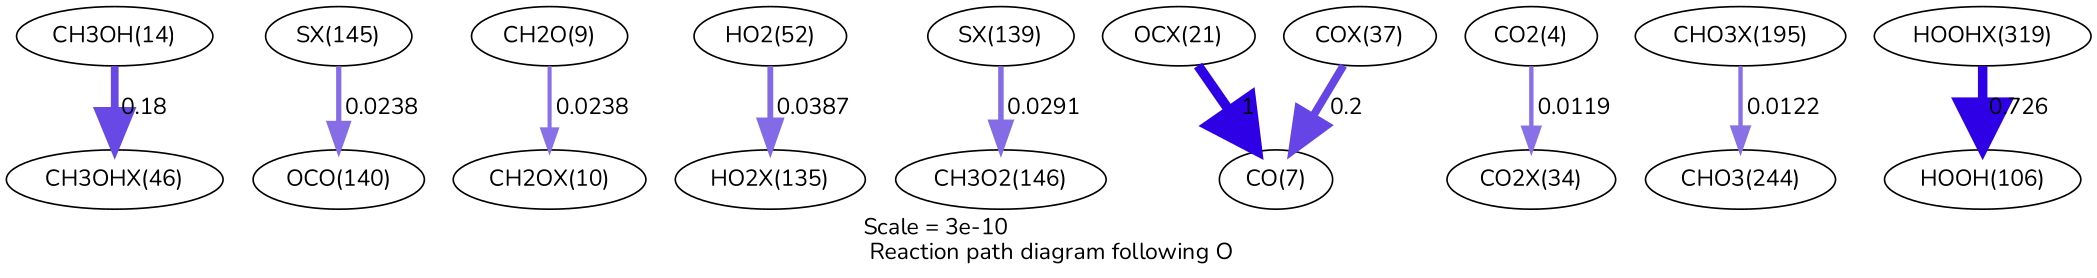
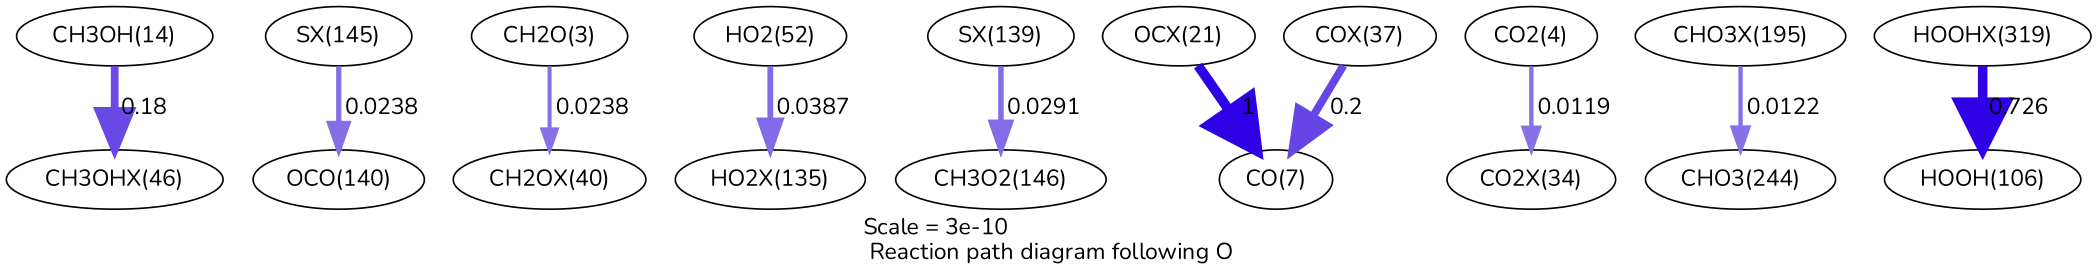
  digraph {
    fontname=Nunito
    label="Scale = 3e-10\l Reaction path diagram following O"
    node [fontname=Nunito]
    edge [color="0.7, 0.512, 0.9" fontname=Nunito]
    n1 [label="CH3OH(14)"]
    n2 [label="CH3OHX(46)"]
    n3 [label="OCO(140)"]
    n4 [label="SX(145)"]
-   n5 [label="CH2O(9)"]
-   n6 [label="CH2OX(10)"]
+   n5 [label="CH2O(3)"]
+   n6 [label="CH2OX(40)"]
    n7 [label="HO2(52)"]
    n8 [label="HO2X(135)"]
    n9 [label="SX(139)"]
    n10 [label="CH3O2(146)"]
    n11 [label="OCX(21)"]
    n12 [label="CO(7)"]
    n13 [label="COX(37)"]
    n14 [label="CO2X(34)"]
    n15 [label="CO2(4)"]
    n16 [label="CHO3X(195)"]
    n17 [label="CHO3(244)"]
    n18 [label="HOOHX(319)"]
    n19 [label="HOOH(106)"]
    n1 -> n2 [arrowsize=2.35 color="0.7, 0.68, 0.9" label=" 0.18" penwidth=4.71]
    n4 -> n3 [arrowsize=1.59 color="0.7, 0.524, 0.9" label=" 0.0238" penwidth=3.18]
    n5 -> n6 [arrowsize=1.23 color="0.7, 0.509, 0.9" label=" 0.0238" penwidth=2.47]
    n7 -> n8 [arrowsize=1.77 color="0.7, 0.539, 0.9" label=" 0.0387" penwidth=3.54]
    n9 -> n10 [arrowsize=1.66 color="0.7, 0.529, 0.9" label=" 0.0291" penwidth=3.33]
    n11 -> n12 [arrowsize=3 color="0.7, 1.5, 0.9" label=" 1" penwidth=6]
    n13 -> n12 [arrowsize=2.39 color="0.7, 0.7, 0.9" label=" 0.2" penwidth=4.78]
    n15 -> n14 [arrowsize=1.33 label=" 0.0119" penwidth=2.66]
    n16 -> n17 [arrowsize=1.34 label=" 0.0122" penwidth=2.67]
    n18 -> n19 [arrowsize=2.88 color="0.7, 1.23, 0.9" label=" 0.726" penwidth=5.76]
  }
